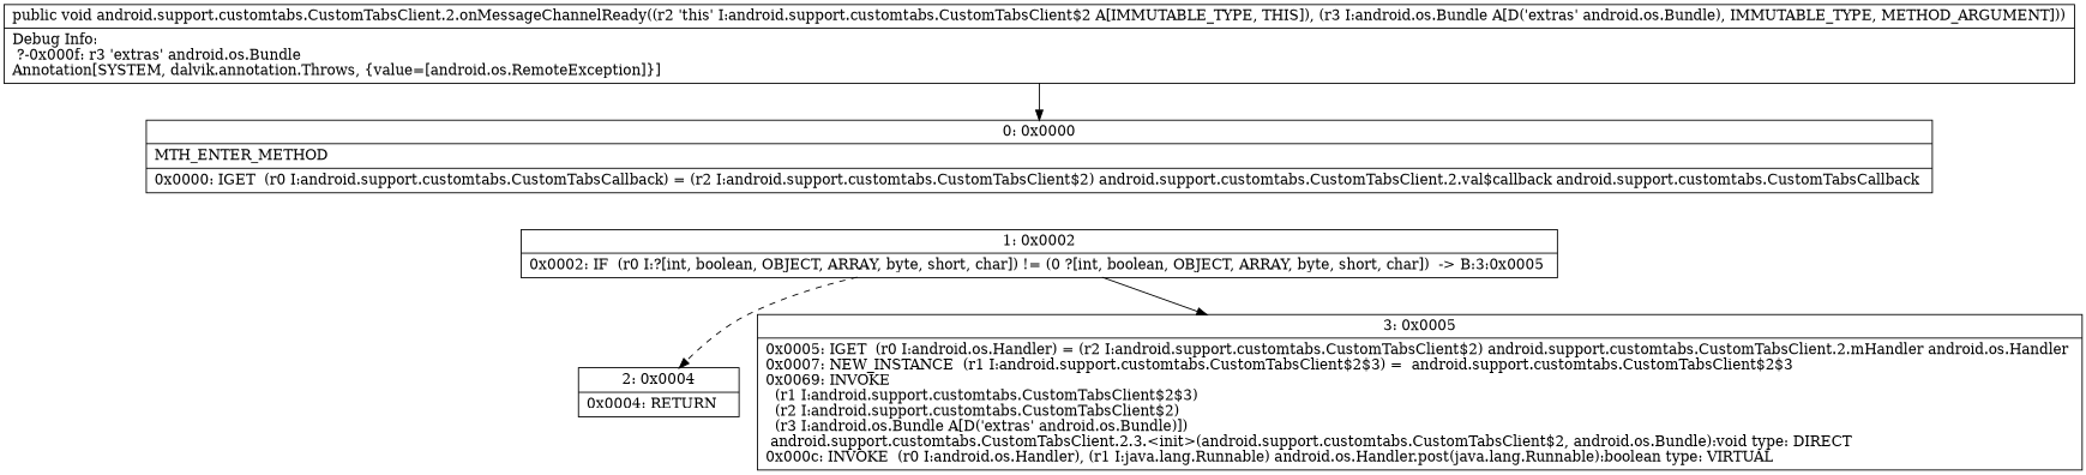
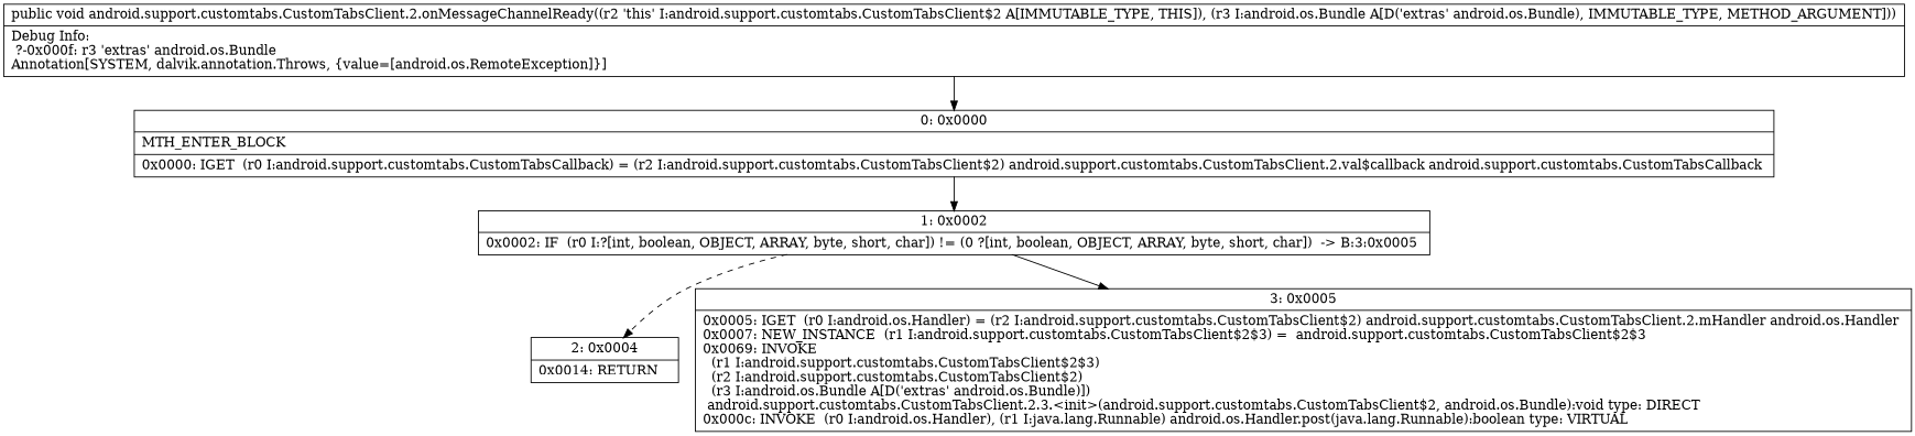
  digraph {
    node [shape=record]
-   n1 [label="{0\:\ 0x0000|MTH_ENTER_METHOD\l|0x0000: IGET  (r0 I:android.support.customtabs.CustomTabsCallback) = (r2 I:android.support.customtabs.CustomTabsClient$2) android.support.customtabs.CustomTabsClient.2.val$callback android.support.customtabs.CustomTabsCallback \l}"]
+   n1 [label="{0\:\ 0x0000|MTH_ENTER_BLOCK\l|0x0000: IGET  (r0 I:android.support.customtabs.CustomTabsCallback) = (r2 I:android.support.customtabs.CustomTabsClient$2) android.support.customtabs.CustomTabsClient.2.val$callback android.support.customtabs.CustomTabsCallback \l}"]
    n2 [label="{1\:\ 0x0002|0x0002: IF  (r0 I:?[int, boolean, OBJECT, ARRAY, byte, short, char]) != (0 ?[int, boolean, OBJECT, ARRAY, byte, short, char])  \-\> B:3:0x0005 \l}"]
-   n3 [label="{2\:\ 0x0004|0x0004: RETURN   \l}"]
+   n3 [label="{2\:\ 0x0004|0x0014: RETURN   \l}"]
    n4 [label="{3\:\ 0x0005|0x0005: IGET  (r0 I:android.os.Handler) = (r2 I:android.support.customtabs.CustomTabsClient$2) android.support.customtabs.CustomTabsClient.2.mHandler android.os.Handler \l0x0007: NEW_INSTANCE  (r1 I:android.support.customtabs.CustomTabsClient$2$3) =  android.support.customtabs.CustomTabsClient$2$3 \l0x0069: INVOKE  \l  (r1 I:android.support.customtabs.CustomTabsClient$2$3)\l  (r2 I:android.support.customtabs.CustomTabsClient$2)\l  (r3 I:android.os.Bundle A[D('extras' android.os.Bundle)])\l android.support.customtabs.CustomTabsClient.2.3.\<init\>(android.support.customtabs.CustomTabsClient$2, android.os.Bundle):void type: DIRECT \l0x000c: INVOKE  (r0 I:android.os.Handler), (r1 I:java.lang.Runnable) android.os.Handler.post(java.lang.Runnable):boolean type: VIRTUAL \l}"]
    n5 [label="{public void android.support.customtabs.CustomTabsClient.2.onMessageChannelReady((r2 'this' I:android.support.customtabs.CustomTabsClient$2 A[IMMUTABLE_TYPE, THIS]), (r3 I:android.os.Bundle A[D('extras' android.os.Bundle), IMMUTABLE_TYPE, METHOD_ARGUMENT]))  | Debug Info:\l  ?\-0x000f: r3 'extras' android.os.Bundle\lAnnotation[SYSTEM, dalvik.annotation.Throws, \{value=[android.os.RemoteException]\}]\l}"]
+   n1 -> n2
    n2 -> n3 [style=dashed]
    n2 -> n4
    n5 -> n1
  }
